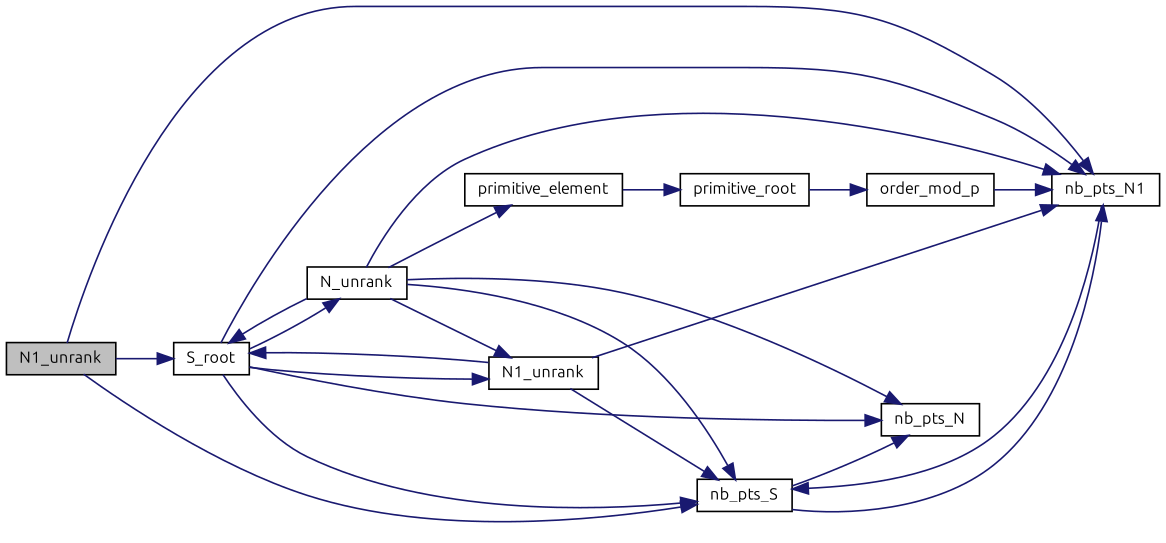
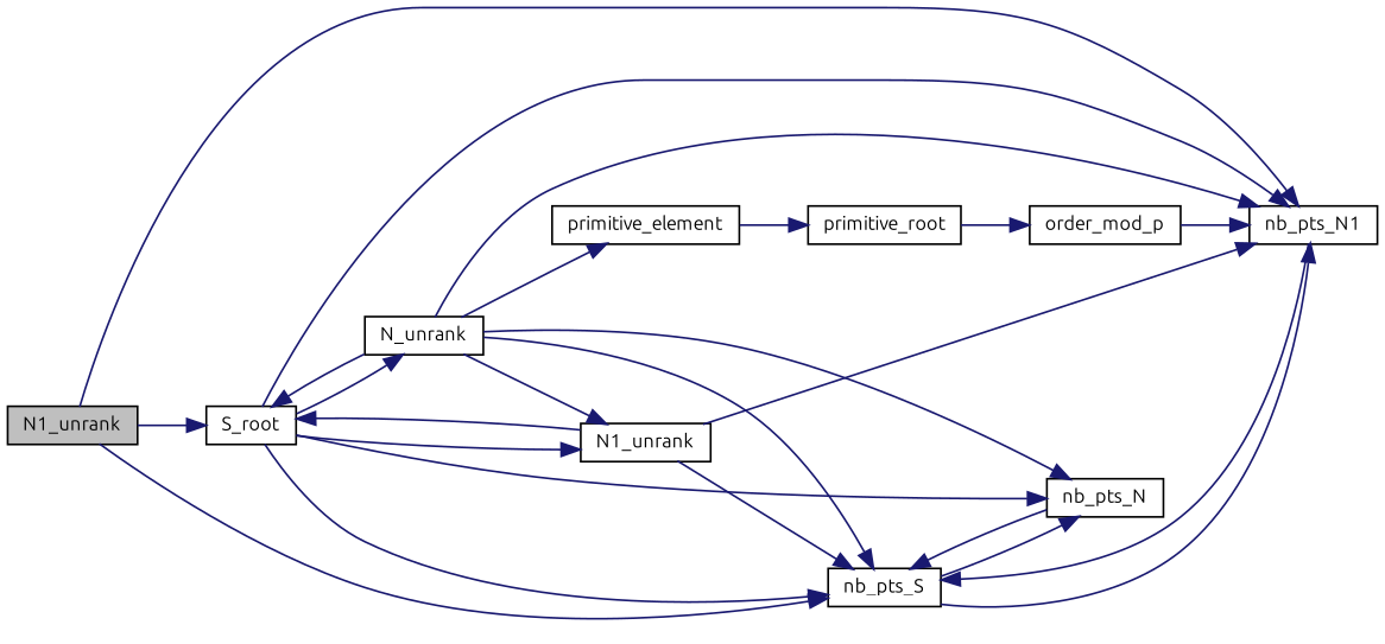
  digraph {
    fontname=Ubuntu
    rankdir=LR
    node [color=black fillcolor=white fontname=Ubuntu fontsize=10 shape=record style=filled]
    edge [color=midnightblue fontname=Ubuntu fontsize=10 labelfontname=Helvetica labelfontsize=10 style=solid]
    n1 [fillcolor=grey75 fontcolor=black height=0.2 label=N1_unrank width=0.4]
    n2 [height=0.2 label=nb_pts_S width=0.4]
    n3 [height=0.2 label=nb_pts_N1 width=0.4]
    n4 [height=0.2 label=S_root width=0.4]
    n5 [height=0.2 label=nb_pts_N width=0.4]
    n6 [height=0.2 label=N_unrank width=0.4]
    n7 [height=0.2 label=N1_unrank width=0.4]
    n8 [height=0.2 label=primitive_element width=0.4]
    n9 [height=0.2 label=primitive_root width=0.4]
    n10 [height=0.2 label=order_mod_p width=0.4]
    n1 -> n2
    n1 -> n3
    n1 -> n4
    n2 -> n3
    n2 -> n5
    n3 -> n2
    n4 -> n2
    n4 -> n3
    n4 -> n5
    n4 -> n6
    n4 -> n7
+   n5 -> n2
    n6 -> n2
    n6 -> n3
    n6 -> n4
    n6 -> n5
    n6 -> n7
    n6 -> n8
    n7 -> n2
    n7 -> n3
    n7 -> n4
    n8 -> n9
    n9 -> n10
    n10 -> n3
  }
